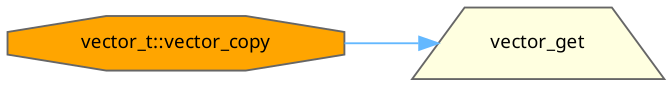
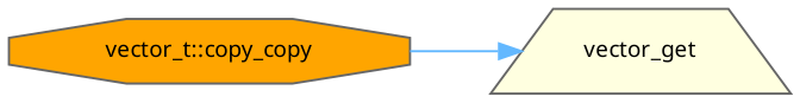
  digraph {
    rankdir=LR
    node [fontname=Mononoki fontsize=10 style=filled]
-   n1 [color=gray40 fillcolor=orange fontcolor=black height=0.2 label="vector_t::vector_copy" shape=octagon width=0.4]
+   n1 [color=gray40 fillcolor=orange fontcolor=black height=0.2 label="vector_t::copy_copy" shape=octagon width=0.4]
    n2 [color=grey40 fillcolor=lightyellow height=0.2 label=vector_get shape=trapezium width=0.4]
    n1 -> n2 [color=steelblue1 fontname=Mononoki fontsize=10 labelfontname=Mononoki labelfontsize=10 style=solid arrowhead=normal]
  }
